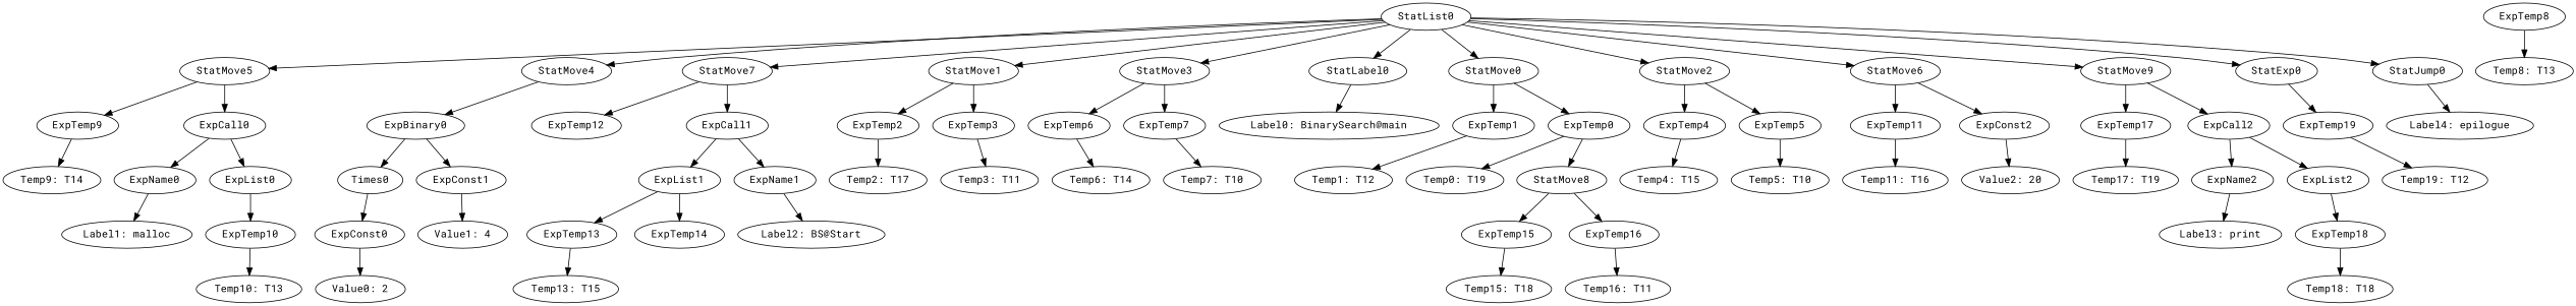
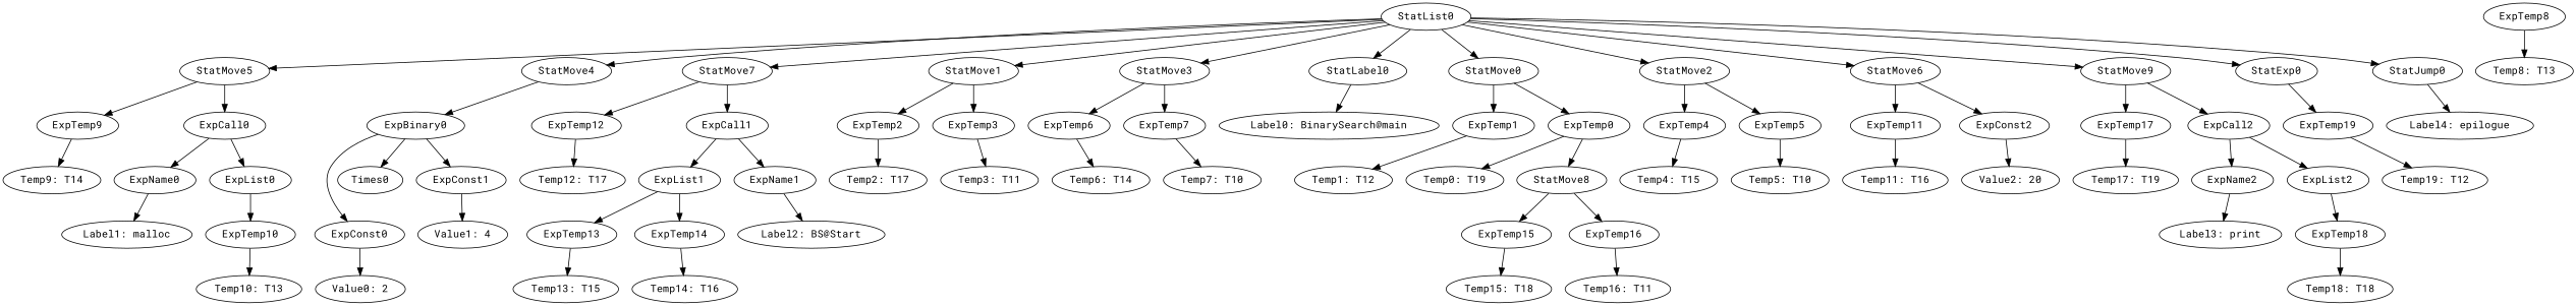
  digraph {
    fontname="Roboto Mono"
    ordering=out
    node [fontname="Roboto Mono"]
    edge [fontname="Roboto Mono"]
    ExpTemp9
    "Temp9: T14"
    ExpBinary0
    ExpConst0
    Times0
    ExpConst1
    "Value0: 2"
    "Value1: 4"
    ExpTemp12
+   "Temp12: T17"
    StatMove5
    ExpCall0
    ExpName0
    ExpList0
    "Label1: malloc"
    ExpTemp10
    StatMove4
    ExpTemp8
    "Temp8: T13"
    StatMove7
    ExpCall1
    ExpList1
    ExpName1
    ExpTemp13
    ExpTemp14
    "Label2: BS@Start"
    "Temp13: T15"
+   "Temp14: T16"
    ExpTemp18
    "Temp18: T18"
    StatMove1
    ExpTemp2
    ExpTemp3
    "Temp2: T17"
    "Temp3: T11"
    ExpTemp4
    "Temp4: T15"
    StatMove3
    ExpTemp6
    ExpTemp7
    "Temp6: T14"
    "Temp7: T10"
    ExpTemp5
    "Temp5: T10"
    ExpTemp1
    "Temp1: T12"
    ExpName2
    "Label3: print"
    ExpTemp0
    "Temp0: T19"
    StatMove8
    StatList0
    StatLabel0
    StatMove0
    StatMove2
    StatMove6
    StatMove9
    StatExp0
    StatJump0
    "Label0: BinarySearch@main"
    ExpTemp11
    ExpConst2
    ExpTemp15
    ExpTemp16
    ExpTemp17
    ExpCall2
    ExpTemp19
    "Label4: epilogue"
    "Temp11: T16"
    "Value2: 20"
    "Temp15: T18"
    "Temp16: T11"
    "Temp17: T19"
    ExpList2
    "Temp19: T12"
    "Temp10: T13"
    ExpTemp9 -> "Temp9: T14"
-   Times0 -> ExpConst0
+   ExpBinary0 -> ExpConst0
    ExpBinary0 -> Times0
    ExpBinary0 -> ExpConst1
    ExpConst0 -> "Value0: 2"
    ExpConst1 -> "Value1: 4"
+   ExpTemp12 -> "Temp12: T17"
    StatMove5 -> ExpTemp9
    StatMove5 -> ExpCall0
    ExpCall0 -> ExpName0
    ExpCall0 -> ExpList0
    ExpName0 -> "Label1: malloc"
    ExpList0 -> ExpTemp10
    ExpTemp10 -> "Temp10: T13"
    StatMove4 -> ExpBinary0
    ExpTemp8 -> "Temp8: T13"
    StatMove7 -> ExpTemp12
    StatMove7 -> ExpCall1
    ExpCall1 -> ExpList1
    ExpCall1 -> ExpName1
    ExpList1 -> ExpTemp13
    ExpList1 -> ExpTemp14
    ExpName1 -> "Label2: BS@Start"
    ExpTemp13 -> "Temp13: T15"
+   ExpTemp14 -> "Temp14: T16"
    ExpTemp18 -> "Temp18: T18"
    StatMove1 -> ExpTemp2
    StatMove1 -> ExpTemp3
    ExpTemp2 -> "Temp2: T17"
    ExpTemp3 -> "Temp3: T11"
    ExpTemp4 -> "Temp4: T15"
    StatMove3 -> ExpTemp6
    StatMove3 -> ExpTemp7
    ExpTemp6 -> "Temp6: T14"
    ExpTemp7 -> "Temp7: T10"
    ExpTemp5 -> "Temp5: T10"
    ExpTemp1 -> "Temp1: T12"
    ExpName2 -> "Label3: print"
    ExpTemp0 -> "Temp0: T19"
    ExpTemp0 -> StatMove8
    StatMove8 -> ExpTemp15
    StatMove8 -> ExpTemp16
    StatList0 -> StatMove5
    StatList0 -> StatMove4
    StatList0 -> StatMove7
    StatList0 -> StatMove1
    StatList0 -> StatMove3
    StatList0 -> StatLabel0
    StatList0 -> StatMove0
    StatList0 -> StatMove2
    StatList0 -> StatMove6
    StatList0 -> StatMove9
    StatList0 -> StatExp0
    StatList0 -> StatJump0
    StatLabel0 -> "Label0: BinarySearch@main"
    StatMove0 -> ExpTemp1
    StatMove0 -> ExpTemp0
    StatMove2 -> ExpTemp4
    StatMove2 -> ExpTemp5
    StatMove6 -> ExpTemp11
    StatMove6 -> ExpConst2
    StatMove9 -> ExpTemp17
    StatMove9 -> ExpCall2
    StatExp0 -> ExpTemp19
    StatJump0 -> "Label4: epilogue"
    ExpTemp11 -> "Temp11: T16"
    ExpConst2 -> "Value2: 20"
    ExpTemp15 -> "Temp15: T18"
    ExpTemp16 -> "Temp16: T11"
    ExpTemp17 -> "Temp17: T19"
    ExpCall2 -> ExpName2
    ExpCall2 -> ExpList2
    ExpTemp19 -> "Temp19: T12"
    ExpList2 -> ExpTemp18
  }
